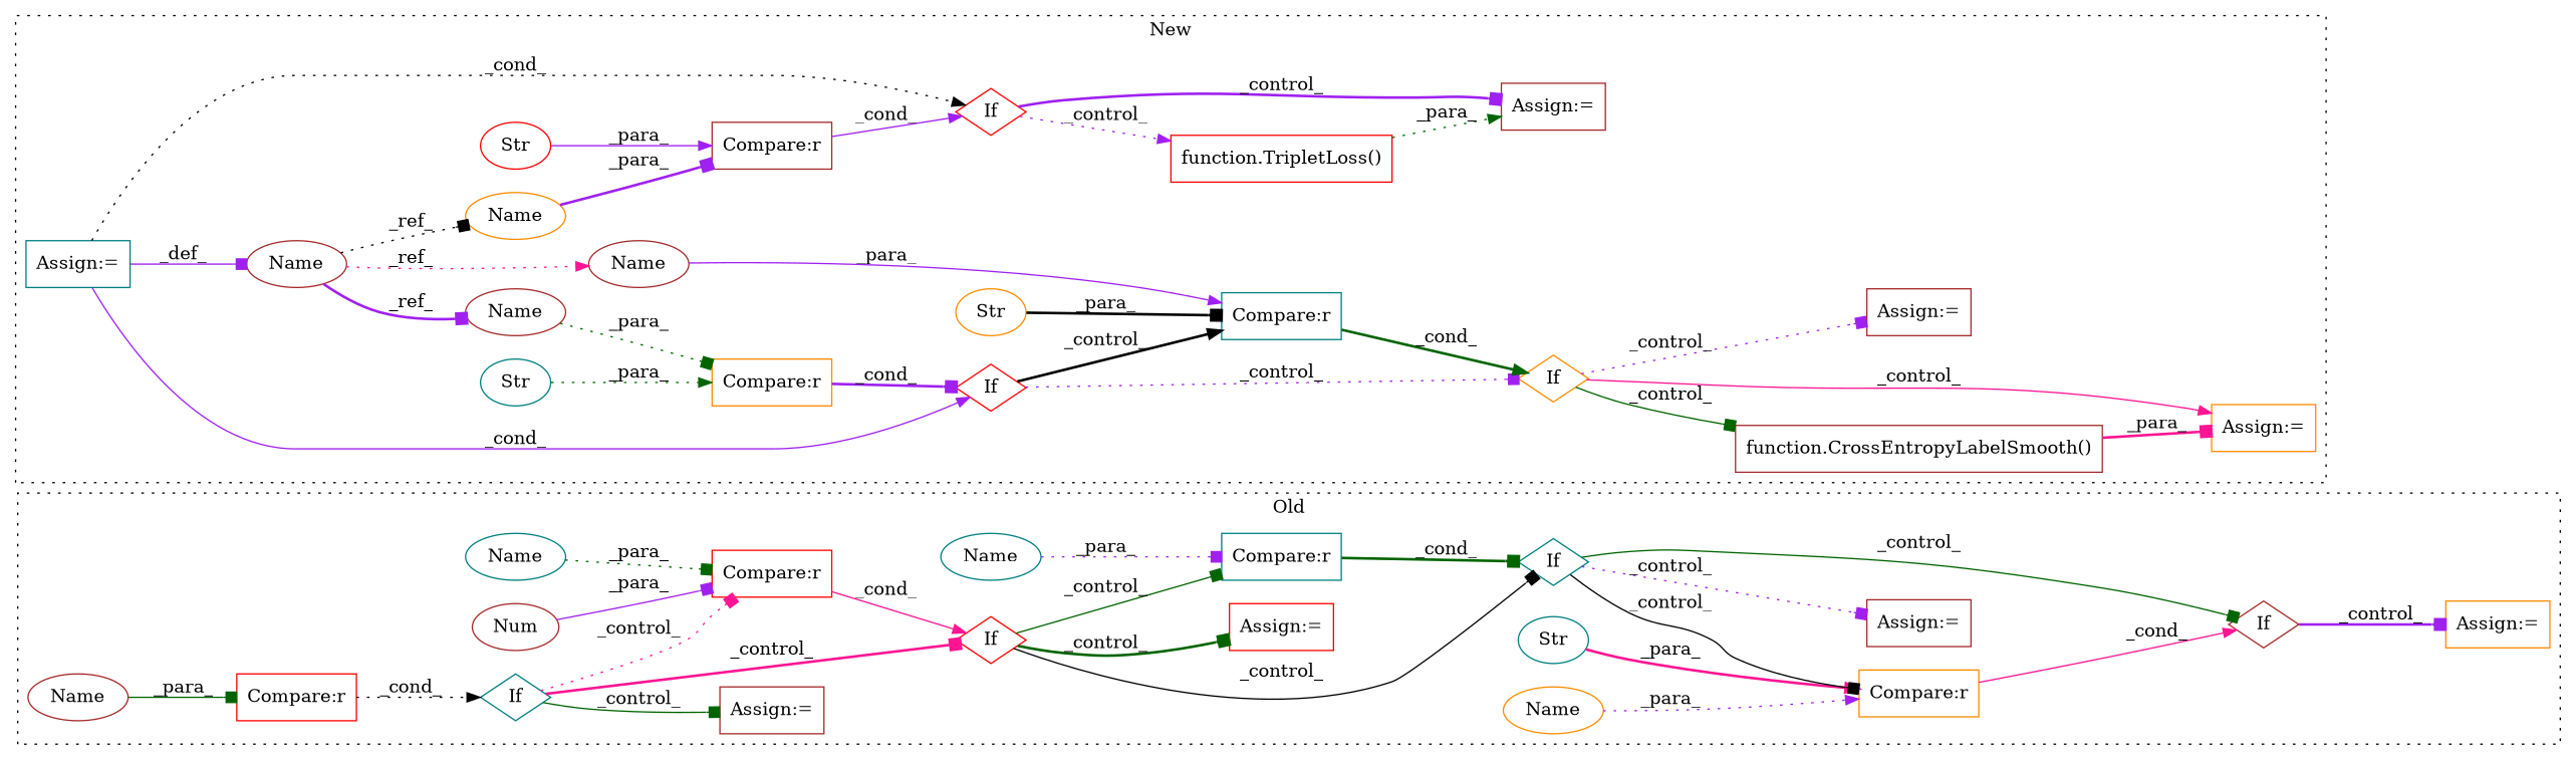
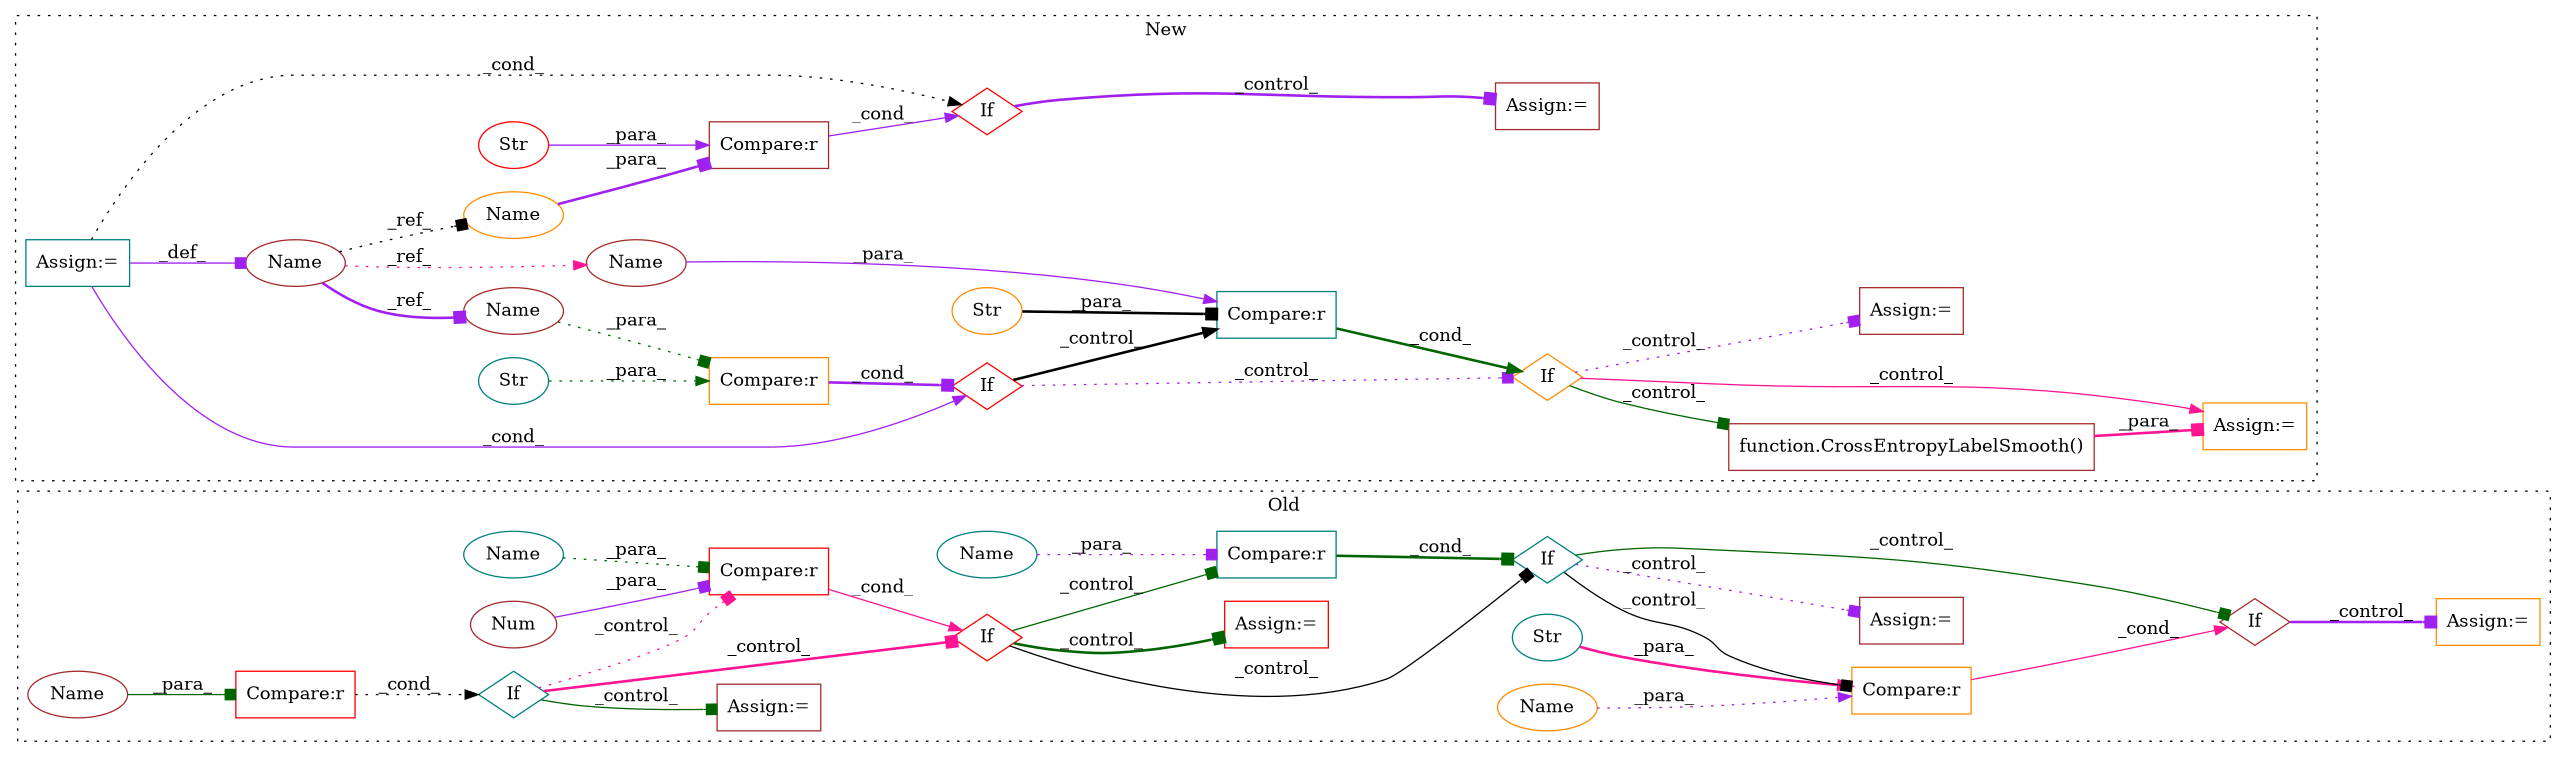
  digraph {
    rankdir=LR
    node [a=68 color=brown l=3 s=1313 shape=box]
    edge [arrowhead=box color=purple style=solid]
    n1 [a=96 color=red l="3,18" label=If s="1164,1183" shape=diamond]
    n2 [a=40 color=darkorange l=25 label="Compare:r"]
    n3 [a=96 l="0,18" label=If s="1313,1338" shape=diamond]
    n4 [a=66 color=teal l=11 label=Str s=1327 shape=ellipse]
    n5 [a=96 color=teal l="3,14" label=If s="1111,1150" shape=diamond]
    n6 [a=40 color=teal l=17 label="Compare:r" s=1239]
    n7 [a=96 color=teal l="0,18" label=If s="1239,1256" shape=diamond]
    n8 [a=40 color=red l=36 label="Compare:r" s=1114]
    n9 [a=40 color=red l=16 label="Compare:r" s=1167]
    n10 [a=76 l=2 label=Num s=1181 shape=ellipse]
    n11 [label="Assign:=" s=1408]
    n12 [label="Assign:=" s=1283]
    n13 [color=darkorange label="Assign:=" s=1365]
    n14 [color=red label="Assign:=" s=1210]
    n15 [a=87 color=teal l=10 label=Name s=1239 shape=ellipse]
    n16 [a=87 l=10 label=Name s=1114 shape=ellipse]
    n17 [a=87 color=teal l=10 label=Name s=1167 shape=ellipse]
    n18 [a=87 color=darkorange l=10 label=Name shape=ellipse]
    n19 [a=96 color=darkorange l="3,18" label=If s="1794,1828" shape=diamond]
    n20 [a=40 color=darkorange l=27 label="Compare:r" s=1620]
    n21 [a=96 color=red l="3,14" label=If s="1617,1647" shape=diamond]
    n22 [a=66 color=teal l=9 label=Str s=1620 shape=ellipse]
    n23 [a=40 color=teal l=31 label="Compare:r" s=1797]
    n24 [a=66 color=darkorange l=13 label=Str s=1797 shape=ellipse]
    n25 [a=75 l="24,1" label="function.CrossEntropyLabelSmooth()" s="1861,1896"]
    n26 [a=87 l=14 label=Name s=1582 shape=ellipse]
    n27 [a=40 l=27 label="Compare:r" s=2152]
    n28 [a=96 color=red l="3,14" label=If s="2149,2179" shape=diamond]
    n29 [a=66 color=red l=9 label=Str s=2152 shape=ellipse]
    n30 [color=teal label="Assign:=" s=1596]
    n31 [color=darkorange label="Assign:=" s=1858]
-   n32 [a=75 color=red l="12,51" label="function.TripletLoss()" s="2209,2227"]
    n33 [label="Assign:=" s=1944]
    n34 [label="Assign:=" s=2206]
    n35 [a=87 color=darkorange l=14 label=Name s=2165 shape=ellipse]
    n36 [a=87 l=14 label=Name s=1814 shape=ellipse]
    n37 [a=87 l=14 label=Name s=1633 shape=ellipse]
    subgraph cluster_1 {
      label=Old
      style=dotted
      n1
      n2
      n3
      n4
      n5
      n6
      n7
      n8
      n9
      n10
      n11
      n12
      n13
      n14
      n15
      n16
      n17
      n18
    }
    subgraph cluster_2 {
      label=New
      style=dotted
      n19
      n20
      n21
      n22
      n23
      n24
      n25
      n26
      n27
      n28
      n29
      n30
      n31
-     n32
      n33
      n34
      n35
      n36
      n37
    }
    n1 -> n6 [color=darkgreen label=_control_]
    n1 -> n7 [color=black label=_control_]
    n1 -> n14 [color=darkgreen label=_control_ style=bold]
    n2 -> n3 [arrowhead=normal color=deeppink label=_cond_]
    n3 -> n13 [label=_control_ style=bold]
    n4 -> n2 [arrowhead=normal color=deeppink label=_para_ style=bold]
    n5 -> n1 [color=deeppink label=_control_ style=bold]
    n5 -> n9 [color=deeppink label=_control_ style=dotted]
    n5 -> n11 [color=darkgreen label=_control_]
    n6 -> n7 [color=darkgreen label=_cond_ style=bold]
    n7 -> n2 [color=black label=_control_]
    n7 -> n3 [color=darkgreen label=_control_]
    n7 -> n12 [label=_control_ style=dotted]
    n8 -> n5 [arrowhead=normal color=black label=_cond_ style=dotted]
    n9 -> n1 [arrowhead=normal color=deeppink label=_cond_]
    n10 -> n9 [label=_para_]
    n15 -> n6 [label=_para_ style=dotted]
    n16 -> n8 [color=darkgreen label=_para_]
    n17 -> n9 [color=darkgreen label=_para_ style=dotted]
    n18 -> n2 [arrowhead=normal label=_para_ style=dotted]
    n19 -> n25 [color=darkgreen label=_control_]
    n19 -> n31 [arrowhead=normal color=deeppink label=_control_]
    n19 -> n33 [label=_control_ style=dotted]
    n20 -> n21 [label=_cond_ style=bold]
    n21 -> n19 [label=_control_ style=dotted]
    n21 -> n23 [arrowhead=normal color=black label=_control_ style=bold]
    n22 -> n20 [arrowhead=normal color=darkgreen label=_para_ style=dotted]
    n23 -> n19 [arrowhead=normal color=darkgreen label=_cond_ style=bold]
    n24 -> n23 [color=black label=_para_ style=bold]
    n25 -> n31 [color=deeppink label=_para_ style=bold]
    n26 -> n35 [color=black label=_ref_ style=dotted]
    n26 -> n36 [arrowhead=normal color=deeppink label=_ref_ style=dotted]
    n26 -> n37 [label=_ref_ style=bold]
    n27 -> n28 [arrowhead=normal label=_cond_]
-   n28 -> n32 [arrowhead=normal label=_control_ style=dotted]
    n28 -> n34 [label=_control_ style=bold]
    n29 -> n27 [arrowhead=normal label=_para_]
    n30 -> n21 [arrowhead=normal label=_cond_]
    n30 -> n26 [label=_def_]
    n30 -> n28 [arrowhead=normal color=black label=_cond_ style=dotted]
-   n32 -> n34 [arrowhead=normal color=darkgreen label=_para_ style=dotted]
    n35 -> n27 [label=_para_ style=bold]
    n36 -> n23 [arrowhead=normal label=_para_]
    n37 -> n20 [color=darkgreen label=_para_ style=dotted]
  }
